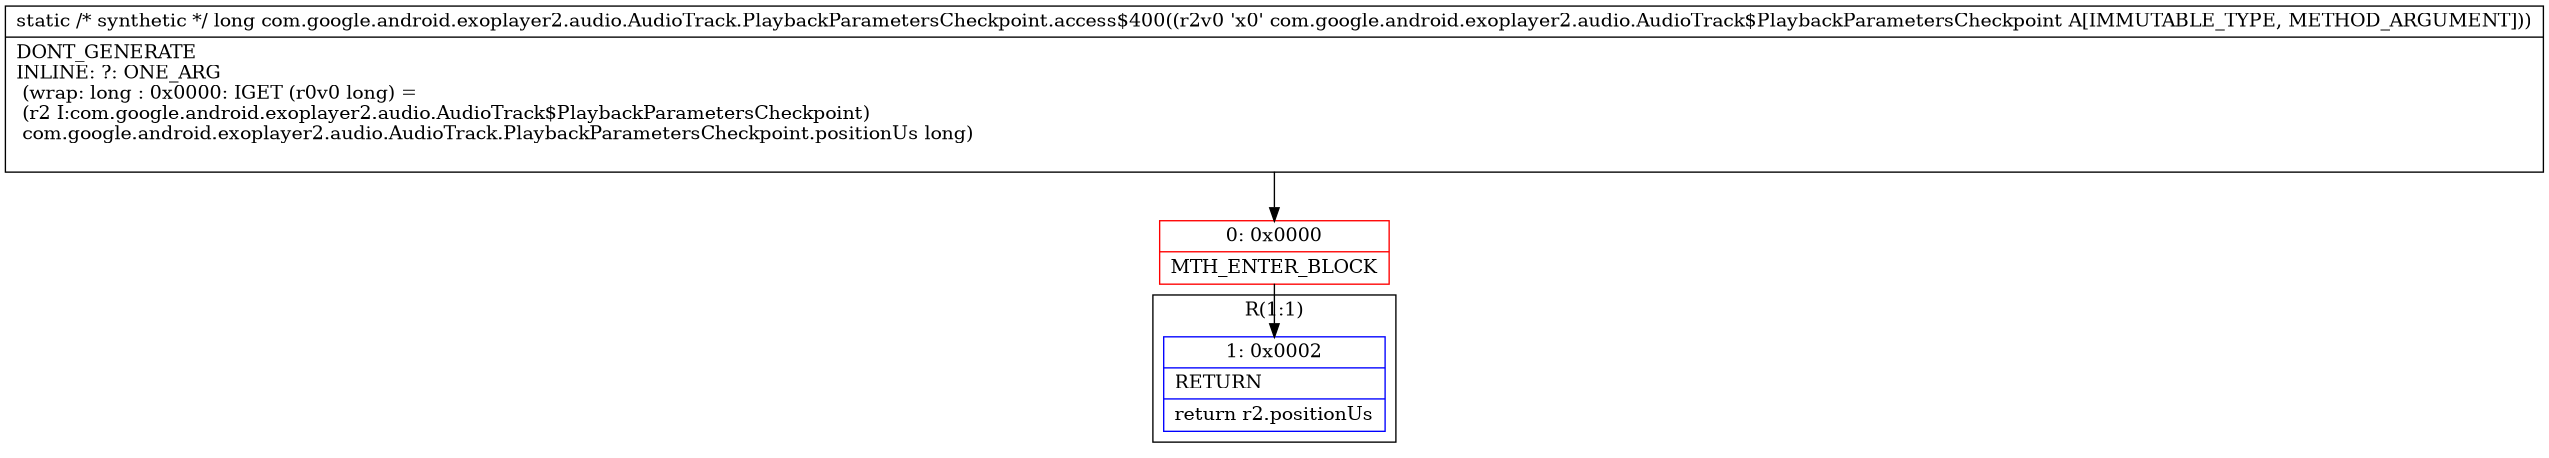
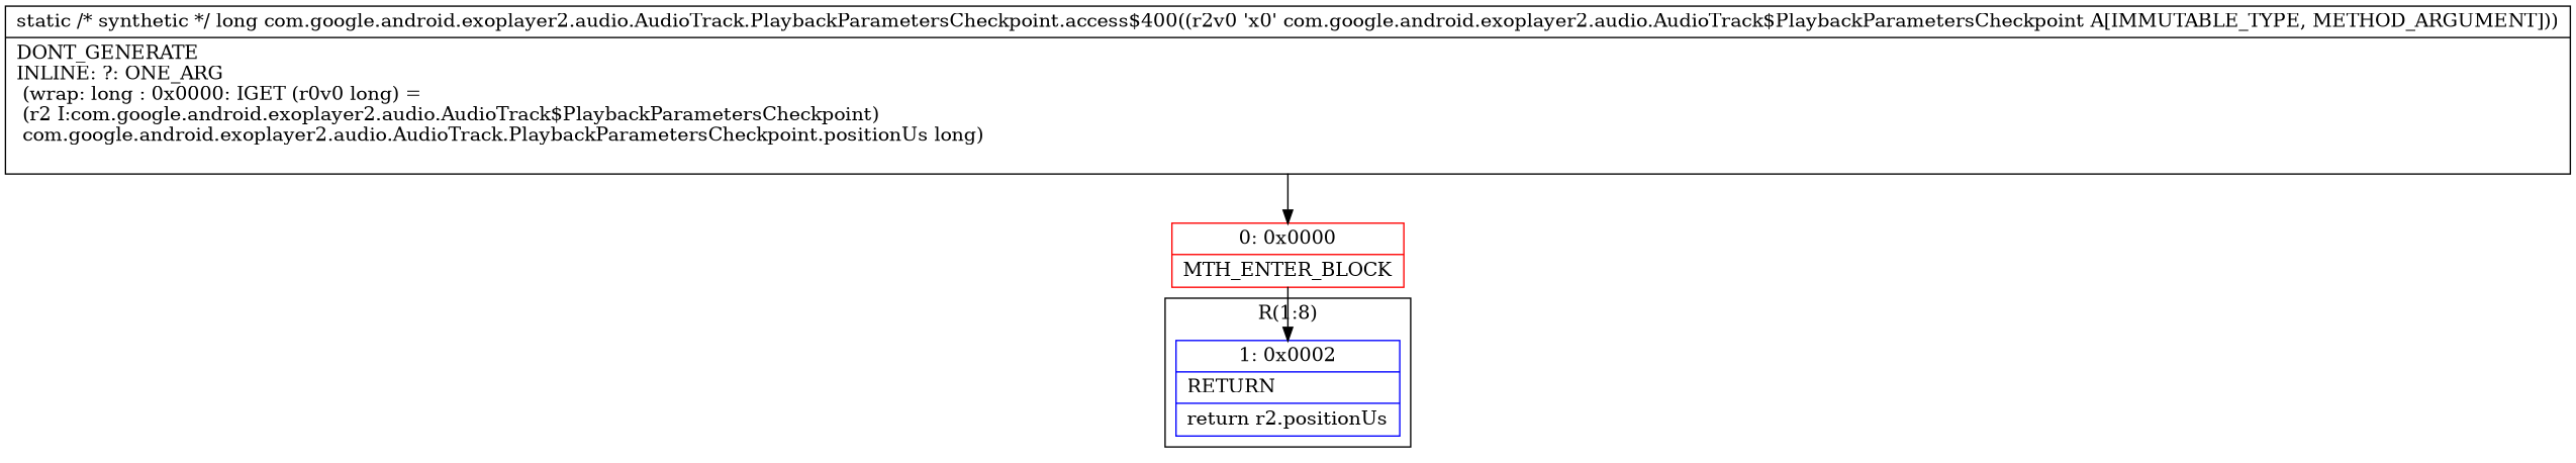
  digraph {
    node [shape=record]
    n1 [color=blue label="{1\:\ 0x0002|RETURN\l|return r2.positionUs\l}"]
    n2 [color=red label="{0\:\ 0x0000|MTH_ENTER_BLOCK\l}"]
    n3 [label="{static \/* synthetic *\/ long com.google.android.exoplayer2.audio.AudioTrack.PlaybackParametersCheckpoint.access$400((r2v0 'x0' com.google.android.exoplayer2.audio.AudioTrack$PlaybackParametersCheckpoint A[IMMUTABLE_TYPE, METHOD_ARGUMENT]))  | DONT_GENERATE\lINLINE: ?: ONE_ARG  \l  (wrap: long : 0x0000: IGET  (r0v0 long) = \l  (r2 I:com.google.android.exoplayer2.audio.AudioTrack$PlaybackParametersCheckpoint)\l com.google.android.exoplayer2.audio.AudioTrack.PlaybackParametersCheckpoint.positionUs long)\l\l}"]
    subgraph cluster_1 {
-     label="R(1:1)"
+     label="R(1:8)"
      n1
    }
    n2 -> n1
    n3 -> n2
  }
